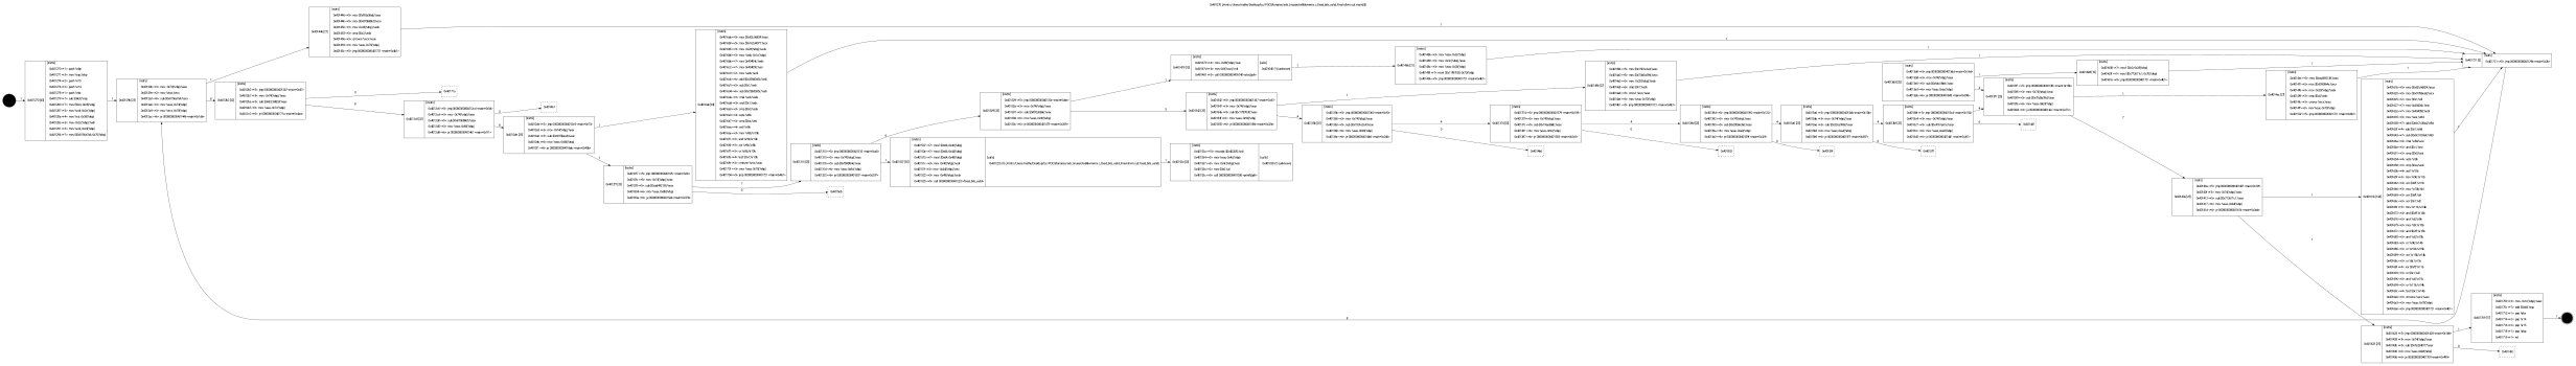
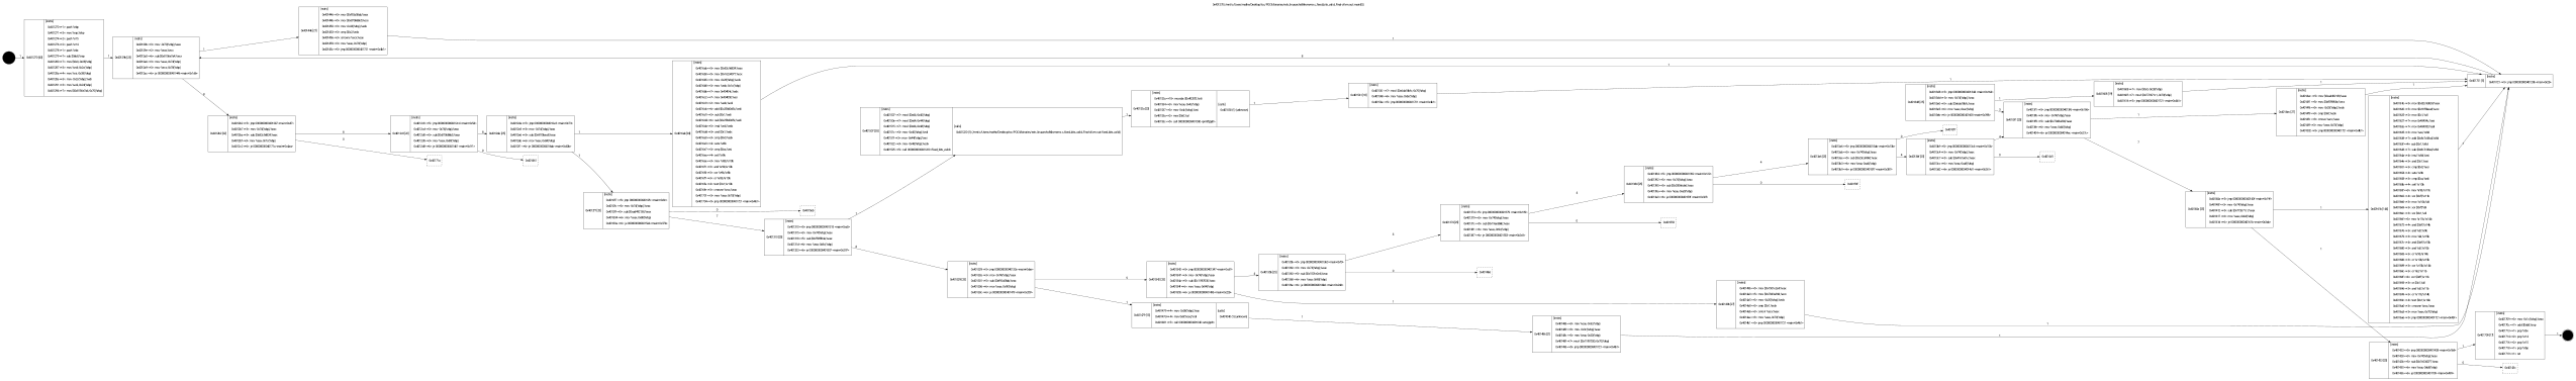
  digraph {
    fontname=Roboto
    label="0x401270 (/mnt/c/Users/mathe/Desktop/tcc/POCII/binaries/extr_linuxarchx86kvmvmx.c_fixed_bits_valid_Final-ollvm.out::main(0))"
    labelloc=t
    rankdir=LR
    node [fontname=Roboto shape=record]
    edge [fontname=Roboto]
    Entry [fillcolor=black height=0.3 shape=circle style=filled width=0.3]
    n2 [label="{\n     0x401270 [43]\l\n     | [instrs]\l\n     &nbsp;&nbsp;0x401270 \<+1\>: push %rbp\l\n     &nbsp;&nbsp;0x401271 \<+3\>: mov %rsp,%rbp\l\n     &nbsp;&nbsp;0x401274 \<+2\>: push %r15\l\n     &nbsp;&nbsp;0x401276 \<+2\>: push %r14\l\n     &nbsp;&nbsp;0x401278 \<+1\>: push %rbx\l\n     &nbsp;&nbsp;0x401279 \<+7\>: sub $0xb8,%rsp\l\n     &nbsp;&nbsp;0x401280 \<+7\>: movl $0x0,-0x28(%rbp)\l\n     &nbsp;&nbsp;0x401287 \<+3\>: mov %edi,-0x2c(%rbp)\l\n     &nbsp;&nbsp;0x40128a \<+4\>: mov %rsi,-0x38(%rbp)\l\n     &nbsp;&nbsp;0x40128e \<+3\>: mov -0x2c(%rbp),%edi\l\n     &nbsp;&nbsp;0x401291 \<+3\>: mov %edi,-0x24(%rbp)\l\n     &nbsp;&nbsp;0x401294 \<+7\>: movl $0x8156e7a4,-0x70(%rbp)\l\n  }"]
    n3 [label="{\n     0x40129b [23]\l\n     | [instrs]\l\n     &nbsp;&nbsp;0x40129b \<+3\>: mov -0x70(%rbp),%eax\l\n     &nbsp;&nbsp;0x40129e \<+2\>: mov %eax,%ecx\l\n     &nbsp;&nbsp;0x4012a0 \<+6\>: sub $0x8156e7a4,%ecx\l\n     &nbsp;&nbsp;0x4012a6 \<+3\>: mov %eax,-0x74(%rbp)\l\n     &nbsp;&nbsp;0x4012a9 \<+3\>: mov %ecx,-0x78(%rbp)\l\n     &nbsp;&nbsp;0x4012ac \<+6\>: je 0000000000401446 \<main+0x1d6\>\l\n  }"]
    n4 [label="{\n     0x401446 [27]\l\n     | [instrs]\l\n     &nbsp;&nbsp;0x401446 \<+5\>: mov $0xf92a58ab,%eax\l\n     &nbsp;&nbsp;0x40144b \<+5\>: mov $0x870686b5,%ecx\l\n     &nbsp;&nbsp;0x401450 \<+3\>: mov -0x24(%rbp),%edx\l\n     &nbsp;&nbsp;0x401453 \<+3\>: cmp $0x2,%edx\l\n     &nbsp;&nbsp;0x401456 \<+3\>: cmovne %ecx,%eax\l\n     &nbsp;&nbsp;0x401459 \<+3\>: mov %eax,-0x70(%rbp)\l\n     &nbsp;&nbsp;0x40145c \<+5\>: jmp 0000000000401721 \<main+0x4b1\>\l\n  }"]
    n5 [label="{\n     0x4012b2 [22]\l\n     | [instrs]\l\n     &nbsp;&nbsp;0x4012b2 \<+5\>: jmp 00000000004012b7 \<main+0x47\>\l\n     &nbsp;&nbsp;0x4012b7 \<+3\>: mov -0x74(%rbp),%eax\l\n     &nbsp;&nbsp;0x4012ba \<+5\>: sub $0x82c9d824,%eax\l\n     &nbsp;&nbsp;0x4012bf \<+3\>: mov %eax,-0x7c(%rbp)\l\n     &nbsp;&nbsp;0x4012c2 \<+6\>: je 000000000040171a \<main+0x4aa\>\l\n  }"]
    n6 [label="{\n     0x401721 [5]\l\n     | [instrs]\l\n     &nbsp;&nbsp;0x401721 \<+5\>: jmp 000000000040129b \<main+0x2b\>\l\n  }"]
    n7 [label="{\n     0x40171a\l\n  }" style=dashed]
    n8 [label="{\n     0x4012c8 [22]\l\n     | [instrs]\l\n     &nbsp;&nbsp;0x4012c8 \<+5\>: jmp 00000000004012cd \<main+0x5d\>\l\n     &nbsp;&nbsp;0x4012cd \<+3\>: mov -0x74(%rbp),%eax\l\n     &nbsp;&nbsp;0x4012d0 \<+5\>: sub $0x870686b5,%eax\l\n     &nbsp;&nbsp;0x4012d5 \<+3\>: mov %eax,-0x80(%rbp)\l\n     &nbsp;&nbsp;0x4012d8 \<+6\>: je 0000000000401461 \<main+0x1f1\>\l\n  }"]
    n9 [label="{\n     0x401461\l\n  }" style=dashed]
    n10 [label="{\n     0x4012de [25]\l\n     | [instrs]\l\n     &nbsp;&nbsp;0x4012de \<+5\>: jmp 00000000004012e3 \<main+0x73\>\l\n     &nbsp;&nbsp;0x4012e3 \<+3\>: mov -0x74(%rbp),%eax\l\n     &nbsp;&nbsp;0x4012e6 \<+5\>: sub $0x91f3bea8,%eax\l\n     &nbsp;&nbsp;0x4012eb \<+6\>: mov %eax,-0x84(%rbp)\l\n     &nbsp;&nbsp;0x4012f1 \<+6\>: je 00000000004016ab \<main+0x43b\>\l\n  }"]
    Exit [fillcolor=black height=0.3 peripheries=2 shape=circle style=filled width=0.3]
    n12 [label="{\n     0x4016ab [94]\l\n     | [instrs]\l\n     &nbsp;&nbsp;0x4016ab \<+5\>: mov $0x82c9d824,%eax\l\n     &nbsp;&nbsp;0x4016b0 \<+5\>: mov $0x7e234077,%ecx\l\n     &nbsp;&nbsp;0x4016b5 \<+3\>: mov -0x28(%rbp),%edx\l\n     &nbsp;&nbsp;0x4016b8 \<+3\>: mov %edx,-0x1c(%rbp)\l\n     &nbsp;&nbsp;0x4016bb \<+7\>: mov 0x40404c,%edx\l\n     &nbsp;&nbsp;0x4016c2 \<+7\>: mov 0x404050,%esi\l\n     &nbsp;&nbsp;0x4016c9 \<+2\>: mov %edx,%edi\l\n     &nbsp;&nbsp;0x4016cb \<+6\>: add $0x258d0d5c,%edi\l\n     &nbsp;&nbsp;0x4016d1 \<+3\>: sub $0x1,%edi\l\n     &nbsp;&nbsp;0x4016d4 \<+6\>: sub $0x258d0d5c,%edi\l\n     &nbsp;&nbsp;0x4016da \<+3\>: imul %edi,%edx\l\n     &nbsp;&nbsp;0x4016dd \<+3\>: and $0x1,%edx\l\n     &nbsp;&nbsp;0x4016e0 \<+3\>: cmp $0x0,%edx\l\n     &nbsp;&nbsp;0x4016e3 \<+4\>: sete %r8b\l\n     &nbsp;&nbsp;0x4016e7 \<+3\>: cmp $0xa,%esi\l\n     &nbsp;&nbsp;0x4016ea \<+4\>: setl %r9b\l\n     &nbsp;&nbsp;0x4016ee \<+3\>: mov %r8b,%r10b\l\n     &nbsp;&nbsp;0x4016f1 \<+3\>: and %r9b,%r10b\l\n     &nbsp;&nbsp;0x4016f4 \<+3\>: xor %r9b,%r8b\l\n     &nbsp;&nbsp;0x4016f7 \<+3\>: or %r8b,%r10b\l\n     &nbsp;&nbsp;0x4016fa \<+4\>: test $0x1,%r10b\l\n     &nbsp;&nbsp;0x4016fe \<+3\>: cmovne %ecx,%eax\l\n     &nbsp;&nbsp;0x401701 \<+3\>: mov %eax,-0x70(%rbp)\l\n     &nbsp;&nbsp;0x401704 \<+5\>: jmp 0000000000401721 \<main+0x4b1\>\l\n  }"]
    n13 [label="{\n     0x4012f7 [25]\l\n     | [instrs]\l\n     &nbsp;&nbsp;0x4012f7 \<+5\>: jmp 00000000004012fc \<main+0x8c\>\l\n     &nbsp;&nbsp;0x4012fc \<+3\>: mov -0x74(%rbp),%eax\l\n     &nbsp;&nbsp;0x4012ff \<+5\>: sub $0xad492138,%eax\l\n     &nbsp;&nbsp;0x401304 \<+6\>: mov %eax,-0x88(%rbp)\l\n     &nbsp;&nbsp;0x40130a \<+6\>: je 00000000004015eb \<main+0x37b\>\l\n  }"]
    n14 [label="{\n     0x40143c\l\n  }" style=dashed]
    n15 [label="{\n     0x4015eb\l\n  }" style=dashed]
    n16 [label="{\n     0x401310 [25]\l\n     | [instrs]\l\n     &nbsp;&nbsp;0x401310 \<+5\>: jmp 0000000000401315 \<main+0xa5\>\l\n     &nbsp;&nbsp;0x401315 \<+3\>: mov -0x74(%rbp),%eax\l\n     &nbsp;&nbsp;0x401318 \<+5\>: sub $0xf595f64e,%eax\l\n     &nbsp;&nbsp;0x40131d \<+6\>: mov %eax,-0x8c(%rbp)\l\n     &nbsp;&nbsp;0x401323 \<+6\>: je 0000000000401507 \<main+0x297\>\l\n  }"]
    n17 [label="{\n     0x401709 [17]\l\n     | [instrs]\l\n     &nbsp;&nbsp;0x401709 \<+3\>: mov -0x1c(%rbp),%eax\l\n     &nbsp;&nbsp;0x40170c \<+7\>: add $0xb8,%rsp\l\n     &nbsp;&nbsp;0x401713 \<+1\>: pop %rbx\l\n     &nbsp;&nbsp;0x401714 \<+2\>: pop %r14\l\n     &nbsp;&nbsp;0x401716 \<+2\>: pop %r15\l\n     &nbsp;&nbsp;0x401718 \<+1\>: pop %rbp\l\n     &nbsp;&nbsp;0x401719 \<+1\>: ret\l\n  }"]
    n18 [label="{\n     0x401507 [35]\l\n     | [instrs]\l\n     &nbsp;&nbsp;0x401507 \<+7\>: movl $0x64,-0x40(%rbp)\l\n     &nbsp;&nbsp;0x40150e \<+7\>: movl $0x64,-0x44(%rbp)\l\n     &nbsp;&nbsp;0x401515 \<+7\>: movl $0x64,-0x48(%rbp)\l\n     &nbsp;&nbsp;0x40151c \<+3\>: mov -0x40(%rbp),%edi\l\n     &nbsp;&nbsp;0x40151f \<+3\>: mov -0x44(%rbp),%esi\l\n     &nbsp;&nbsp;0x401522 \<+3\>: mov -0x48(%rbp),%edx\l\n     &nbsp;&nbsp;0x401525 \<+5\>: call 0000000000401220 \<fixed_bits_valid\>\l\n     | [calls]\l\n     &nbsp;&nbsp;0x401220 \{1\} (/mnt/c/Users/mathe/Desktop/tcc/POCII/binaries/extr_linuxarchx86kvmvmx.c_fixed_bits_valid_Final-ollvm.out::fixed_bits_valid)\l\n  }"]
    n19 [label="{\n     0x401329 [25]\l\n     | [instrs]\l\n     &nbsp;&nbsp;0x401329 \<+5\>: jmp 000000000040132e \<main+0xbe\>\l\n     &nbsp;&nbsp;0x40132e \<+3\>: mov -0x74(%rbp),%eax\l\n     &nbsp;&nbsp;0x401331 \<+5\>: sub $0xf92a58ab,%eax\l\n     &nbsp;&nbsp;0x401336 \<+6\>: mov %eax,-0x90(%rbp)\l\n     &nbsp;&nbsp;0x40133c \<+6\>: je 0000000000401479 \<main+0x209\>\l\n  }"]
    n20 [label="{\n     0x401423 [25]\l\n     | [instrs]\l\n     &nbsp;&nbsp;0x401423 \<+5\>: jmp 0000000000401428 \<main+0x1b8\>\l\n     &nbsp;&nbsp;0x401428 \<+3\>: mov -0x74(%rbp),%eax\l\n     &nbsp;&nbsp;0x40142b \<+5\>: sub $0x7e234077,%eax\l\n     &nbsp;&nbsp;0x401430 \<+6\>: mov %eax,-0xb8(%rbp)\l\n     &nbsp;&nbsp;0x401436 \<+6\>: je 0000000000401709 \<main+0x499\>\l\n  }"]
    n21 [label="{\n     0x40152a [23]\l\n     | [instrs]\l\n     &nbsp;&nbsp;0x40152a \<+10\>: movabs $0x4020f2,%rdi\l\n     &nbsp;&nbsp;0x401534 \<+3\>: mov %eax,-0x4c(%rbp)\l\n     &nbsp;&nbsp;0x401537 \<+3\>: mov -0x4c(%rbp),%esi\l\n     &nbsp;&nbsp;0x40153a \<+2\>: mov $0x0,%al\l\n     &nbsp;&nbsp;0x40153c \<+5\>: call 0000000000401030 \<printf@plt\>\l\n     | [calls]\l\n     &nbsp;&nbsp;0x401030 \{1\} (unknown)\l\n  }"]
    n22 [label="{\n     0x401479 [13]\l\n     | [instrs]\l\n     &nbsp;&nbsp;0x401479 \<+4\>: mov -0x38(%rbp),%rax\l\n     &nbsp;&nbsp;0x40147d \<+4\>: mov 0x8(%rax),%rdi\l\n     &nbsp;&nbsp;0x401481 \<+5\>: call 0000000000401040 \<atoi@plt\>\l\n     | [calls]\l\n     &nbsp;&nbsp;0x401040 \{1\} (unknown)\l\n  }"]
    n23 [label="{\n     0x401342 [25]\l\n     | [instrs]\l\n     &nbsp;&nbsp;0x401342 \<+5\>: jmp 0000000000401347 \<main+0xd7\>\l\n     &nbsp;&nbsp;0x401347 \<+3\>: mov -0x74(%rbp),%eax\l\n     &nbsp;&nbsp;0x40134a \<+5\>: sub $0x11f87030,%eax\l\n     &nbsp;&nbsp;0x40134f \<+6\>: mov %eax,-0x94(%rbp)\l\n     &nbsp;&nbsp;0x401355 \<+6\>: je 000000000040149b \<main+0x22b\>\l\n  }"]
    n24 [label="{\n     0x40161b [144]\l\n     | [instrs]\l\n     &nbsp;&nbsp;0x40161b \<+5\>: mov $0x82c9d824,%eax\l\n     &nbsp;&nbsp;0x401620 \<+5\>: mov $0x91f3bea8,%ecx\l\n     &nbsp;&nbsp;0x401625 \<+2\>: mov $0x1,%dl\l\n     &nbsp;&nbsp;0x401627 \<+7\>: mov 0x40404c,%esi\l\n     &nbsp;&nbsp;0x40162e \<+7\>: mov 0x404050,%edi\l\n     &nbsp;&nbsp;0x401635 \<+3\>: mov %esi,%r8d\l\n     &nbsp;&nbsp;0x401638 \<+7\>: add $0x8c7c08a4,%r8d\l\n     &nbsp;&nbsp;0x40163f \<+4\>: sub $0x1,%r8d\l\n     &nbsp;&nbsp;0x401643 \<+7\>: sub $0x8c7c08a4,%r8d\l\n     &nbsp;&nbsp;0x40164a \<+4\>: imul %r8d,%esi\l\n     &nbsp;&nbsp;0x40164e \<+3\>: and $0x1,%esi\l\n     &nbsp;&nbsp;0x401651 \<+3\>: cmp $0x0,%esi\l\n     &nbsp;&nbsp;0x401654 \<+4\>: sete %r9b\l\n     &nbsp;&nbsp;0x401658 \<+3\>: cmp $0xa,%edi\l\n     &nbsp;&nbsp;0x40165b \<+4\>: setl %r10b\l\n     &nbsp;&nbsp;0x40165f \<+3\>: mov %r9b,%r11b\l\n     &nbsp;&nbsp;0x401662 \<+4\>: xor $0xff,%r11b\l\n     &nbsp;&nbsp;0x401666 \<+3\>: mov %r10b,%bl\l\n     &nbsp;&nbsp;0x401669 \<+3\>: xor $0xff,%bl\l\n     &nbsp;&nbsp;0x40166c \<+3\>: xor $0x1,%dl\l\n     &nbsp;&nbsp;0x40166f \<+3\>: mov %r11b,%r14b\l\n     &nbsp;&nbsp;0x401672 \<+4\>: and $0xff,%r14b\l\n     &nbsp;&nbsp;0x401676 \<+3\>: and %dl,%r9b\l\n     &nbsp;&nbsp;0x401679 \<+3\>: mov %bl,%r15b\l\n     &nbsp;&nbsp;0x40167c \<+4\>: and $0xff,%r15b\l\n     &nbsp;&nbsp;0x401680 \<+3\>: and %dl,%r10b\l\n     &nbsp;&nbsp;0x401683 \<+3\>: or %r9b,%r14b\l\n     &nbsp;&nbsp;0x401686 \<+3\>: or %r10b,%r15b\l\n     &nbsp;&nbsp;0x401689 \<+3\>: xor %r15b,%r14b\l\n     &nbsp;&nbsp;0x40168c \<+3\>: or %bl,%r11b\l\n     &nbsp;&nbsp;0x40168f \<+4\>: xor $0xff,%r11b\l\n     &nbsp;&nbsp;0x401693 \<+3\>: or $0x1,%dl\l\n     &nbsp;&nbsp;0x401696 \<+3\>: and %dl,%r11b\l\n     &nbsp;&nbsp;0x401699 \<+3\>: or %r11b,%r14b\l\n     &nbsp;&nbsp;0x40169c \<+4\>: test $0x1,%r14b\l\n     &nbsp;&nbsp;0x4016a0 \<+3\>: cmovne %ecx,%eax\l\n     &nbsp;&nbsp;0x4016a3 \<+3\>: mov %eax,-0x70(%rbp)\l\n     &nbsp;&nbsp;0x4016a6 \<+5\>: jmp 0000000000401721 \<main+0x4b1\>\l\n  }"]
+   n25 [label="{\n     0x401541 [18]\l\n     | [instrs]\l\n     &nbsp;&nbsp;0x401541 \<+7\>: movl $0x6da18bfc,-0x70(%rbp)\l\n     &nbsp;&nbsp;0x401548 \<+6\>: mov %eax,-0xbc(%rbp)\l\n     &nbsp;&nbsp;0x40154e \<+5\>: jmp 0000000000401721 \<main+0x4b1\>\l\n  }"]
    n26 [label="{\n     0x401486 [21]\l\n     | [instrs]\l\n     &nbsp;&nbsp;0x401486 \<+3\>: mov %eax,-0x3c(%rbp)\l\n     &nbsp;&nbsp;0x401489 \<+3\>: mov -0x3c(%rbp),%eax\l\n     &nbsp;&nbsp;0x40148c \<+3\>: mov %eax,-0x20(%rbp)\l\n     &nbsp;&nbsp;0x40148f \<+7\>: movl $0x11f87030,-0x70(%rbp)\l\n     &nbsp;&nbsp;0x401496 \<+5\>: jmp 0000000000401721 \<main+0x4b1\>\l\n  }"]
    n27 [label="{\n     0x40149b [27]\l\n     | [instrs]\l\n     &nbsp;&nbsp;0x40149b \<+5\>: mov $0x1501e2e4,%eax\l\n     &nbsp;&nbsp;0x4014a0 \<+5\>: mov $0x70d3a39d,%ecx\l\n     &nbsp;&nbsp;0x4014a5 \<+3\>: mov -0x20(%rbp),%edx\l\n     &nbsp;&nbsp;0x4014a8 \<+3\>: cmp $0x1,%edx\l\n     &nbsp;&nbsp;0x4014ab \<+3\>: cmovl %ecx,%eax\l\n     &nbsp;&nbsp;0x4014ae \<+3\>: mov %eax,-0x70(%rbp)\l\n     &nbsp;&nbsp;0x4014b1 \<+5\>: jmp 0000000000401721 \<main+0x4b1\>\l\n  }"]
    n28 [label="{\n     0x40135b [25]\l\n     | [instrs]\l\n     &nbsp;&nbsp;0x40135b \<+5\>: jmp 0000000000401360 \<main+0xf0\>\l\n     &nbsp;&nbsp;0x401360 \<+3\>: mov -0x74(%rbp),%eax\l\n     &nbsp;&nbsp;0x401363 \<+5\>: sub $0x1501e2e4,%eax\l\n     &nbsp;&nbsp;0x401368 \<+6\>: mov %eax,-0x98(%rbp)\l\n     &nbsp;&nbsp;0x40136e \<+6\>: je 00000000004014b6 \<main+0x246\>\l\n  }"]
    n29 [label="{\n     0x4014b6\l\n  }" style=dashed]
    n30 [label="{\n     0x401374 [25]\l\n     | [instrs]\l\n     &nbsp;&nbsp;0x401374 \<+5\>: jmp 0000000000401379 \<main+0x109\>\l\n     &nbsp;&nbsp;0x401379 \<+3\>: mov -0x74(%rbp),%eax\l\n     &nbsp;&nbsp;0x40137c \<+5\>: sub $0x19ae36bb,%eax\l\n     &nbsp;&nbsp;0x401381 \<+6\>: mov %eax,-0x9c(%rbp)\l\n     &nbsp;&nbsp;0x401387 \<+6\>: je 0000000000401553 \<main+0x2e3\>\l\n  }"]
    n31 [label="{\n     0x401553\l\n  }" style=dashed]
    n32 [label="{\n     0x40138d [25]\l\n     | [instrs]\l\n     &nbsp;&nbsp;0x40138d \<+5\>: jmp 0000000000401392 \<main+0x122\>\l\n     &nbsp;&nbsp;0x401392 \<+3\>: mov -0x74(%rbp),%eax\l\n     &nbsp;&nbsp;0x401395 \<+5\>: sub $0x20066cb6,%eax\l\n     &nbsp;&nbsp;0x40139a \<+6\>: mov %eax,-0xa0(%rbp)\l\n     &nbsp;&nbsp;0x4013a0 \<+6\>: je 000000000040159f \<main+0x32f\>\l\n  }"]
    n33 [label="{\n     0x40140a [25]\l\n     | [instrs]\l\n     &nbsp;&nbsp;0x40140a \<+5\>: jmp 000000000040140f \<main+0x19f\>\l\n     &nbsp;&nbsp;0x40140f \<+3\>: mov -0x74(%rbp),%eax\l\n     &nbsp;&nbsp;0x401412 \<+5\>: sub $0x772671c1,%eax\l\n     &nbsp;&nbsp;0x401417 \<+6\>: mov %eax,-0xb4(%rbp)\l\n     &nbsp;&nbsp;0x40141d \<+6\>: je 000000000040161b \<main+0x3ab\>\l\n  }"]
    n34 [label="{\n     0x40159f\l\n  }" style=dashed]
    n35 [label="{\n     0x4013a6 [25]\l\n     | [instrs]\l\n     &nbsp;&nbsp;0x4013a6 \<+5\>: jmp 00000000004013ab \<main+0x13b\>\l\n     &nbsp;&nbsp;0x4013ab \<+3\>: mov -0x74(%rbp),%eax\l\n     &nbsp;&nbsp;0x4013ae \<+5\>: sub $0x23ca9960,%eax\l\n     &nbsp;&nbsp;0x4013b3 \<+6\>: mov %eax,-0xa4(%rbp)\l\n     &nbsp;&nbsp;0x4013b9 \<+6\>: je 00000000004015f7 \<main+0x387\>\l\n  }"]
    n36 [label="{\n     0x4014ec [27]\l\n     | [instrs]\l\n     &nbsp;&nbsp;0x4014ec \<+5\>: mov $0xad492138,%eax\l\n     &nbsp;&nbsp;0x4014f1 \<+5\>: mov $0xf595f64e,%ecx\l\n     &nbsp;&nbsp;0x4014f6 \<+3\>: mov -0x20(%rbp),%edx\l\n     &nbsp;&nbsp;0x4014f9 \<+3\>: cmp $0x0,%edx\l\n     &nbsp;&nbsp;0x4014fc \<+3\>: cmove %ecx,%eax\l\n     &nbsp;&nbsp;0x4014ff \<+3\>: mov %eax,-0x70(%rbp)\l\n     &nbsp;&nbsp;0x401502 \<+5\>: jmp 0000000000401721 \<main+0x4b1\>\l\n  }"]
    n37 [label="{\n     0x4015f7\l\n  }" style=dashed]
    n38 [label="{\n     0x4013bf [25]\l\n     | [instrs]\l\n     &nbsp;&nbsp;0x4013bf \<+5\>: jmp 00000000004013c4 \<main+0x154\>\l\n     &nbsp;&nbsp;0x4013c4 \<+3\>: mov -0x74(%rbp),%eax\l\n     &nbsp;&nbsp;0x4013c7 \<+5\>: sub $0x4161a61e,%eax\l\n     &nbsp;&nbsp;0x4013cc \<+6\>: mov %eax,-0xa8(%rbp)\l\n     &nbsp;&nbsp;0x4013d2 \<+6\>: je 00000000004014d1 \<main+0x261\>\l\n  }"]
    n39 [label="{\n     0x4013f1 [25]\l\n     | [instrs]\l\n     &nbsp;&nbsp;0x4013f1 \<+5\>: jmp 00000000004013f6 \<main+0x186\>\l\n     &nbsp;&nbsp;0x4013f6 \<+3\>: mov -0x74(%rbp),%eax\l\n     &nbsp;&nbsp;0x4013f9 \<+5\>: sub $0x70d3a39d,%eax\l\n     &nbsp;&nbsp;0x4013fe \<+6\>: mov %eax,-0xb0(%rbp)\l\n     &nbsp;&nbsp;0x401404 \<+6\>: je 00000000004014ec \<main+0x27c\>\l\n  }"]
    n40 [label="{\n     0x4014d1\l\n  }" style=dashed]
    n41 [label="{\n     0x401608 [19]\l\n     | [instrs]\l\n     &nbsp;&nbsp;0x401608 \<+7\>: movl $0x0,-0x28(%rbp)\l\n     &nbsp;&nbsp;0x40160f \<+7\>: movl $0x772671c1,-0x70(%rbp)\l\n     &nbsp;&nbsp;0x401616 \<+5\>: jmp 0000000000401721 \<main+0x4b1\>\l\n  }"]
    n42 [label="{\n     0x4013d8 [25]\l\n     | [instrs]\l\n     &nbsp;&nbsp;0x4013d8 \<+5\>: jmp 00000000004013dd \<main+0x16d\>\l\n     &nbsp;&nbsp;0x4013dd \<+3\>: mov -0x74(%rbp),%eax\l\n     &nbsp;&nbsp;0x4013e0 \<+5\>: sub $0x6da18bfc,%eax\l\n     &nbsp;&nbsp;0x4013e5 \<+6\>: mov %eax,-0xac(%rbp)\l\n     &nbsp;&nbsp;0x4013eb \<+6\>: je 0000000000401608 \<main+0x398\>\l\n  }"]
    Entry -> n2 [label=" 1"]
    n2 -> n3 [label=" 1"]
    n3 -> n4 [label=" 1"]
    n3 -> n5 [label=" 8"]
    n4 -> n6 [label=" 1"]
    n5 -> n7 [label=" 0"]
    n5 -> n8 [label=" 8"]
    n6 -> n3 [label=" 8"]
    n8 -> n9 [label=" 0"]
    n8 -> n10 [label=" 8"]
    n10 -> n12 [label=" 1"]
    n10 -> n13 [label=" 7"]
    n12 -> n6 [label=" 1"]
    n13 -> n15 [label=" 0"]
    n13 -> n16 [label=" 7"]
    n16 -> n18 [label=" 1"]
    n16 -> n19 [label=" 6"]
    n17 -> Exit [label=" 1"]
    n18 -> n21 [label=" 1"]
    n19 -> n22 [label=" 1"]
    n19 -> n23 [label=" 5"]
    n20 -> n14 [label=" 0"]
    n20 -> n17 [label=" 1"]
+   n21 -> n25 [label=" 1"]
    n22 -> n26 [label=" 1"]
    n23 -> n27 [label=" 1"]
    n23 -> n28 [label=" 4"]
    n24 -> n6 [label=" 1"]
+   n25 -> n6 [label=" 1"]
    n26 -> n6 [label=" 1"]
    n27 -> n6 [label=" 1"]
    n28 -> n29 [label=" 0"]
    n28 -> n30 [label=" 4"]
    n30 -> n31 [label=" 0"]
    n30 -> n32 [label=" 4"]
    n32 -> n34 [label=" 0"]
    n32 -> n35 [label=" 4"]
    n33 -> n20 [label=" 1"]
    n33 -> n24 [label=" 1"]
    n35 -> n37 [label=" 0"]
    n35 -> n38 [label=" 4"]
    n36 -> n6 [label=" 1"]
    n38 -> n39 [label=" 4"]
    n38 -> n40 [label=" 0"]
    n39 -> n33 [label=" 7"]
    n39 -> n36 [label=" 1"]
    n41 -> n6 [label=" 1"]
    n42 -> n39 [label=" 3"]
    n42 -> n41 [label=" 1"]
  }
